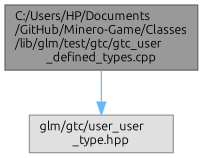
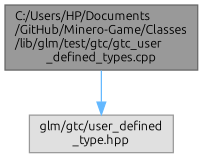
  digraph {
    fontname=Ubuntu
    node [fontname=Ubuntu fontsize=10 shape=box style=filled]
    n1 [color=gray40 fillcolor=grey60 fontcolor=black height=0.2 label="C:/Users/HP/Documents\l/GitHub/Minero-Game/Classes\l/lib/glm/test/gtc/gtc_user\l_defined_types.cpp" width=0.4]
-   n2 [color=grey60 fillcolor="#E0E0E0" height=0.2 label="glm/gtc/user_user\l_type.hpp" width=0.4]
+   n2 [color=grey60 fillcolor="#E0E0E0" height=0.2 label="glm/gtc/user_defined\l_type.hpp" width=0.4]
    n1 -> n2 [color=steelblue1 fontname=Ubuntu fontsize=10 labelfontname=Helvetica labelfontsize=10 style=solid]
  }
